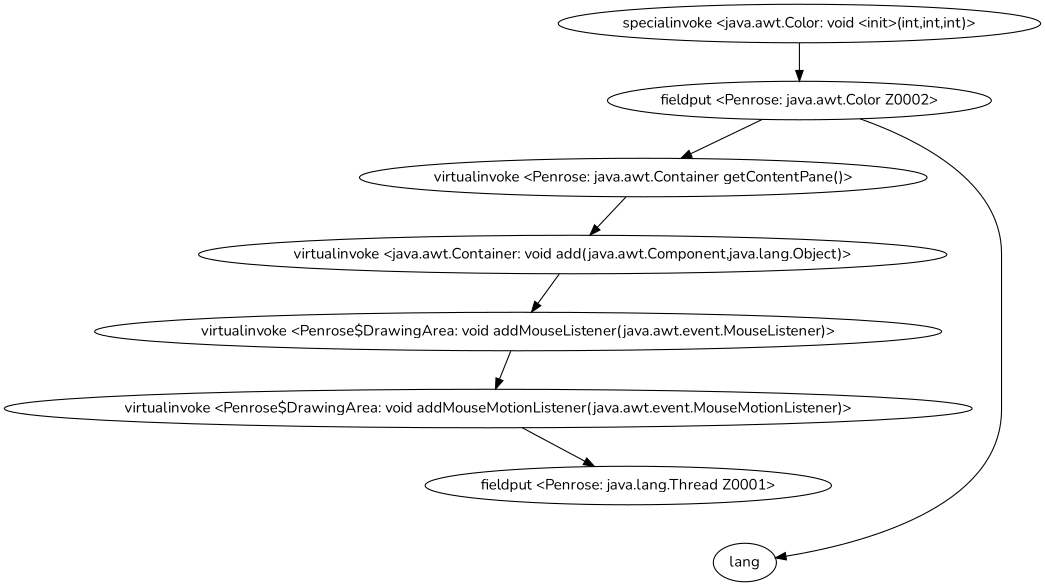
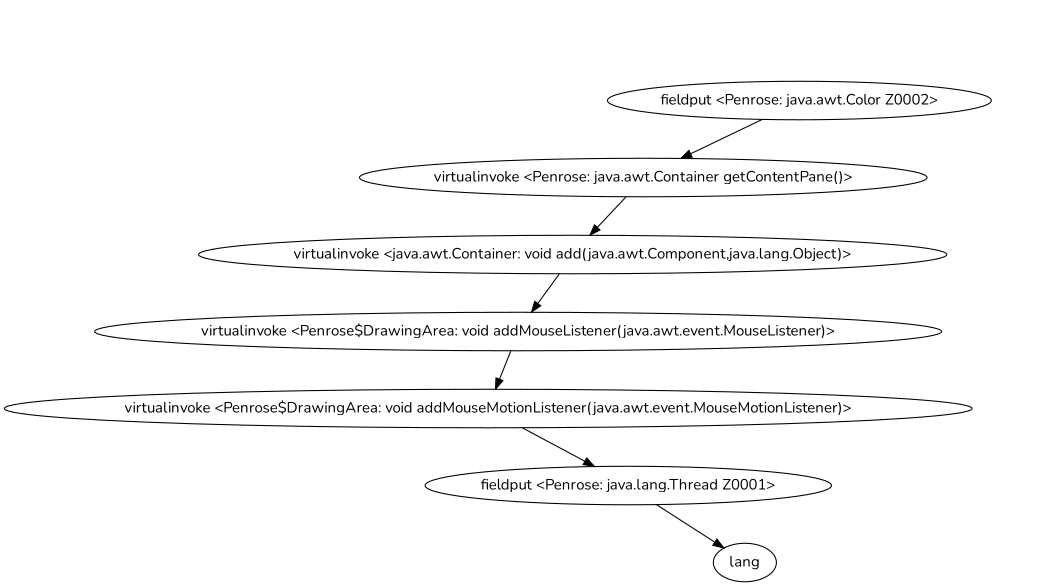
  digraph {
    fontname=Nunito
    node [fontname=Nunito]
    edge [fontname=Nunito]
-   "specialinvoke <java.awt.Color: void <init>(int,int,int)>"
    "fieldput <Penrose: java.awt.Color Z0002>"
    "virtualinvoke <Penrose: java.awt.Container getContentPane()>"
    "virtualinvoke <java.awt.Container: void add(java.awt.Component,java.lang.Object)>"
    "virtualinvoke <Penrose$DrawingArea: void addMouseListener(java.awt.event.MouseListener)>"
    "virtualinvoke <Penrose$DrawingArea: void addMouseMotionListener(java.awt.event.MouseMotionListener)>"
    "fieldput <Penrose: java.lang.Thread Z0001>"
    n8 [label=lang]
-   "specialinvoke <java.awt.Color: void <init>(int,int,int)>" -> "fieldput <Penrose: java.awt.Color Z0002>"
    "fieldput <Penrose: java.awt.Color Z0002>" -> "virtualinvoke <Penrose: java.awt.Container getContentPane()>"
    "virtualinvoke <Penrose: java.awt.Container getContentPane()>" -> "virtualinvoke <java.awt.Container: void add(java.awt.Component,java.lang.Object)>"
    "virtualinvoke <java.awt.Container: void add(java.awt.Component,java.lang.Object)>" -> "virtualinvoke <Penrose$DrawingArea: void addMouseListener(java.awt.event.MouseListener)>"
    "virtualinvoke <Penrose$DrawingArea: void addMouseListener(java.awt.event.MouseListener)>" -> "virtualinvoke <Penrose$DrawingArea: void addMouseMotionListener(java.awt.event.MouseMotionListener)>"
    "virtualinvoke <Penrose$DrawingArea: void addMouseMotionListener(java.awt.event.MouseMotionListener)>" -> "fieldput <Penrose: java.lang.Thread Z0001>"
-   "fieldput <Penrose: java.awt.Color Z0002>" -> n8
+   "fieldput <Penrose: java.lang.Thread Z0001>" -> n8
  }
